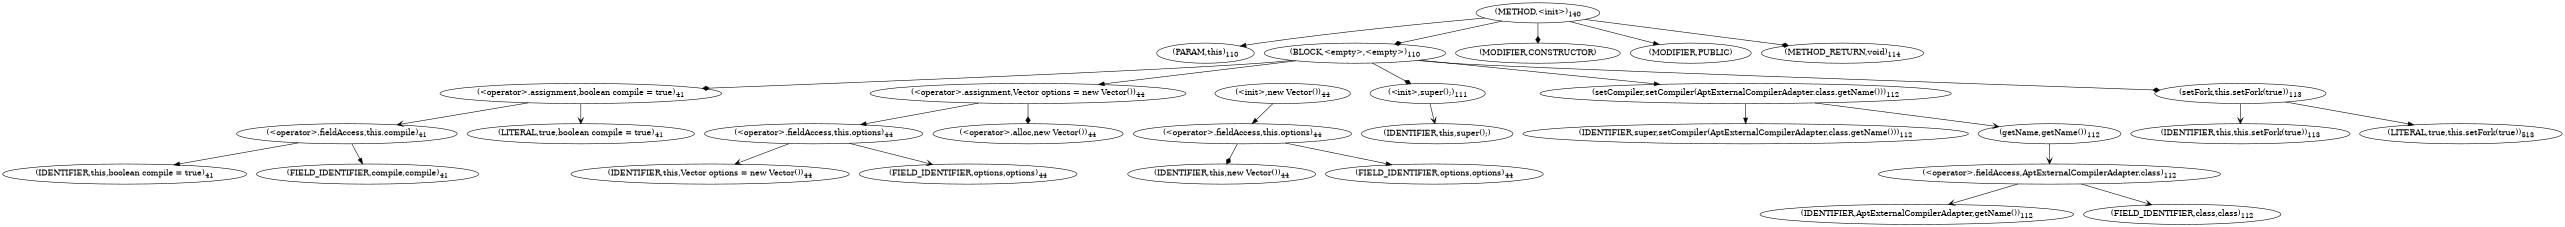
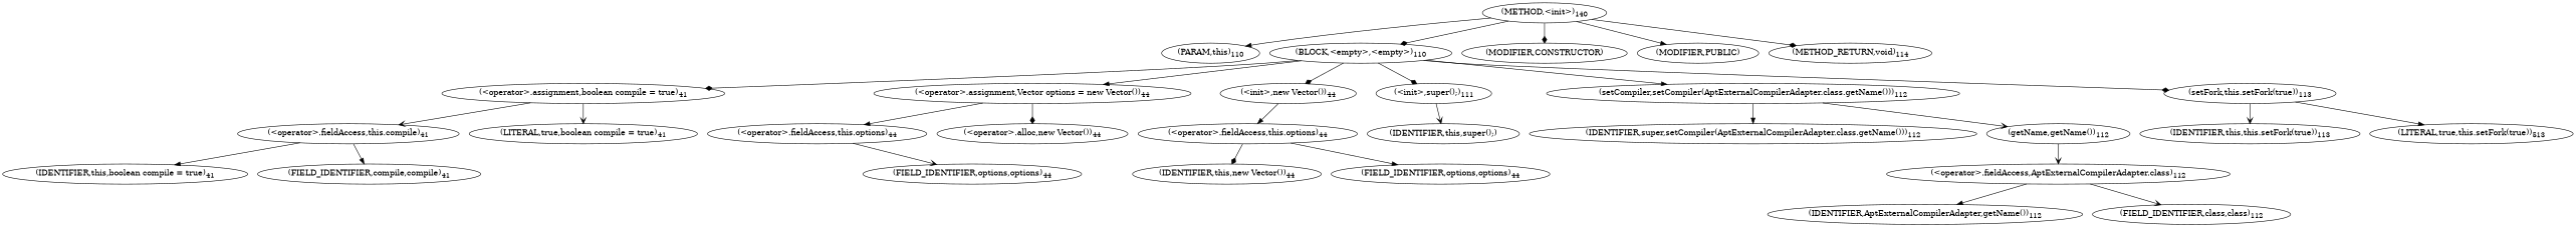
  digraph {
    edge [arrowhead=normal]
    n1 [label=<(METHOD,&lt;init&gt;)<SUB>140</SUB>>]
    n2 [label=<(PARAM,this)<SUB>110</SUB>>]
    n3 [label=<(BLOCK,&lt;empty&gt;,&lt;empty&gt;)<SUB>110</SUB>>]
    n4 [label=<(MODIFIER,CONSTRUCTOR)>]
    n5 [label=<(MODIFIER,PUBLIC)>]
    n6 [label=<(METHOD_RETURN,void)<SUB>114</SUB>>]
    n7 [label=<(&lt;operator&gt;.assignment,boolean compile = true)<SUB>41</SUB>>]
    n8 [label=<(&lt;operator&gt;.assignment,Vector options = new Vector())<SUB>44</SUB>>]
    n9 [label=<(&lt;init&gt;,new Vector())<SUB>44</SUB>>]
    n10 [label=<(&lt;init&gt;,super();)<SUB>111</SUB>>]
    n11 [label=<(setCompiler,setCompiler(AptExternalCompilerAdapter.class.getName()))<SUB>112</SUB>>]
    n12 [label=<(setFork,this.setFork(true))<SUB>113</SUB>>]
    n13 [label=<(&lt;operator&gt;.fieldAccess,this.compile)<SUB>41</SUB>>]
    n14 [label=<(LITERAL,true,boolean compile = true)<SUB>41</SUB>>]
    n15 [label=<(&lt;operator&gt;.fieldAccess,this.options)<SUB>44</SUB>>]
    n16 [label=<(&lt;operator&gt;.alloc,new Vector())<SUB>44</SUB>>]
    n17 [label=<(&lt;operator&gt;.fieldAccess,this.options)<SUB>44</SUB>>]
    n18 [label=<(IDENTIFIER,this,super();)>]
    n19 [label=<(IDENTIFIER,super,setCompiler(AptExternalCompilerAdapter.class.getName()))<SUB>112</SUB>>]
    n20 [label=<(getName,getName())<SUB>112</SUB>>]
    n21 [label=<(IDENTIFIER,this,this.setFork(true))<SUB>113</SUB>>]
    n22 [label=<(LITERAL,true,this.setFork(true))<SUB>513</SUB>>]
    n23 [label=<(IDENTIFIER,this,boolean compile = true)<SUB>41</SUB>>]
    n24 [label=<(FIELD_IDENTIFIER,compile,compile)<SUB>41</SUB>>]
-   n25 [label=<(IDENTIFIER,this,Vector options = new Vector())<SUB>44</SUB>>]
    n26 [label=<(FIELD_IDENTIFIER,options,options)<SUB>44</SUB>>]
    n27 [label=<(IDENTIFIER,this,new Vector())<SUB>44</SUB>>]
    n28 [label=<(FIELD_IDENTIFIER,options,options)<SUB>44</SUB>>]
    n29 [label=<(&lt;operator&gt;.fieldAccess,AptExternalCompilerAdapter.class)<SUB>112</SUB>>]
    n30 [label=<(IDENTIFIER,AptExternalCompilerAdapter,getName())<SUB>112</SUB>>]
    n31 [label=<(FIELD_IDENTIFIER,class,class)<SUB>112</SUB>>]
    n1 -> n2
    n1 -> n3 [arrowhead=diamond]
    n1 -> n4 [arrowhead=diamond]
    n1 -> n5
    n1 -> n6 [arrowhead=diamond]
    n3 -> n7 [arrowhead=diamond]
    n3 -> n8
+   n3 -> n9 [arrowhead=diamond]
    n3 -> n10 [arrowhead=diamond]
    n3 -> n11
    n3 -> n12 [arrowhead=diamond]
    n7 -> n13 [arrowhead=vee]
    n7 -> n14 [arrowhead=vee]
    n8 -> n15
    n8 -> n16 [arrowhead=diamond]
    n9 -> n17
    n10 -> n18 [arrowhead=vee]
    n11 -> n19
    n11 -> n20 [arrowhead=vee]
    n12 -> n21 [arrowhead=vee]
    n12 -> n22
    n13 -> n23
    n13 -> n24
-   n15 -> n25 [arrowhead=vee]
    n15 -> n26 [arrowhead=vee]
    n17 -> n27 [arrowhead=diamond]
    n17 -> n28
    n20 -> n29 [arrowhead=vee]
-   n29 -> n30 [arrowhead=vee]
+   n29 -> n30
    n29 -> n31 [arrowhead=vee]
  }
